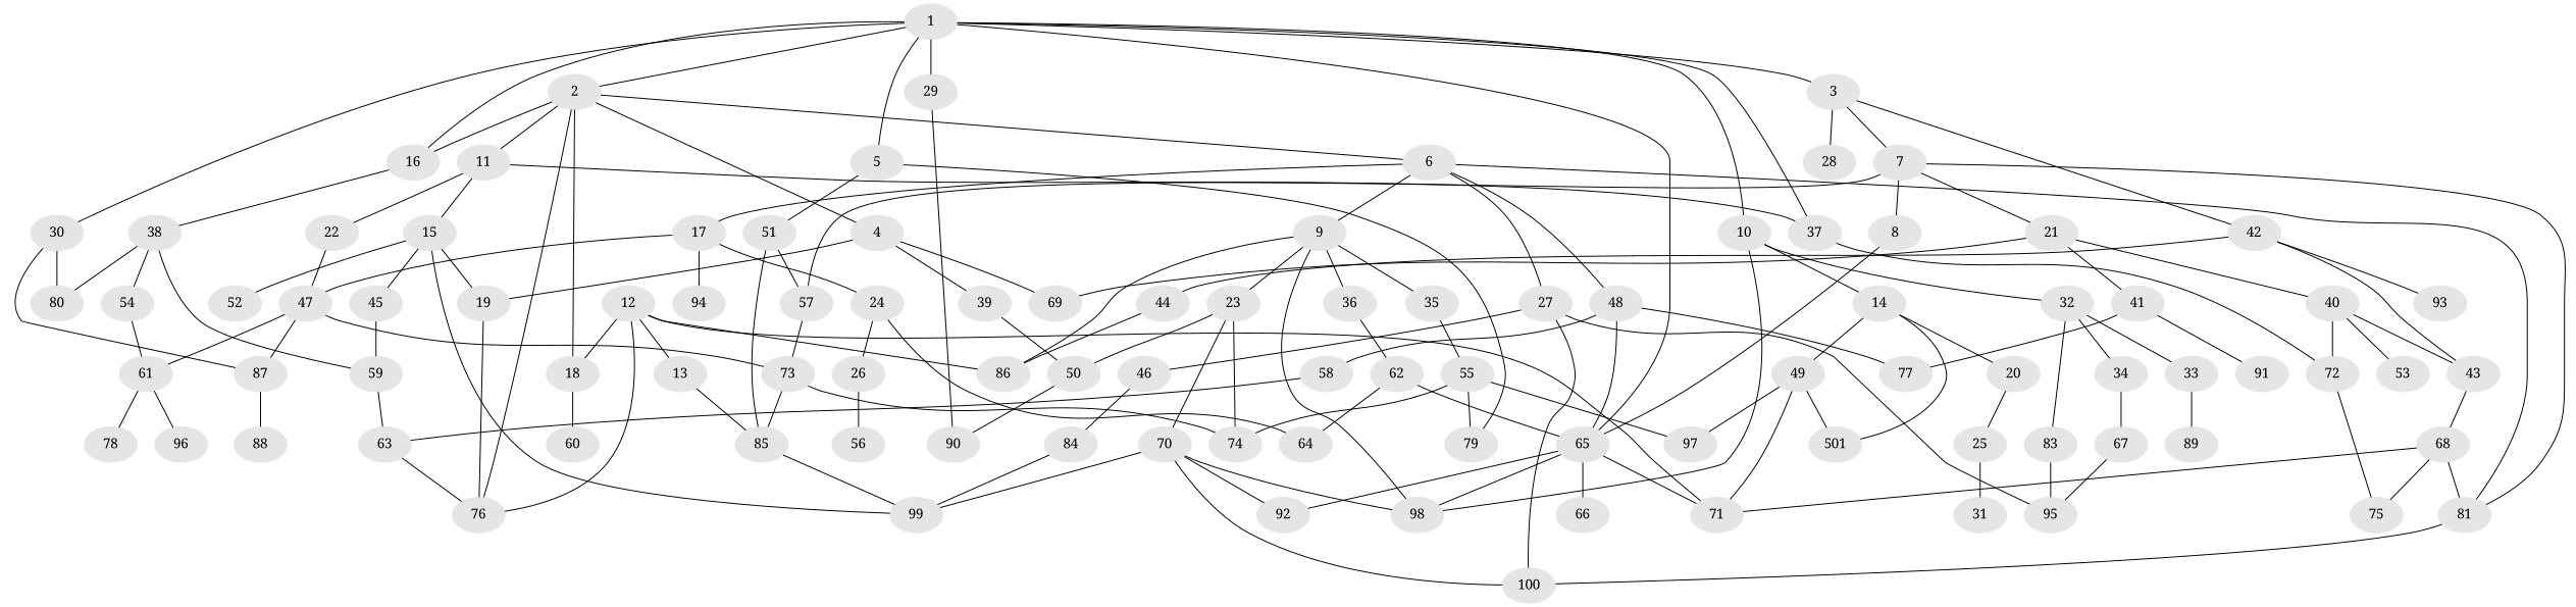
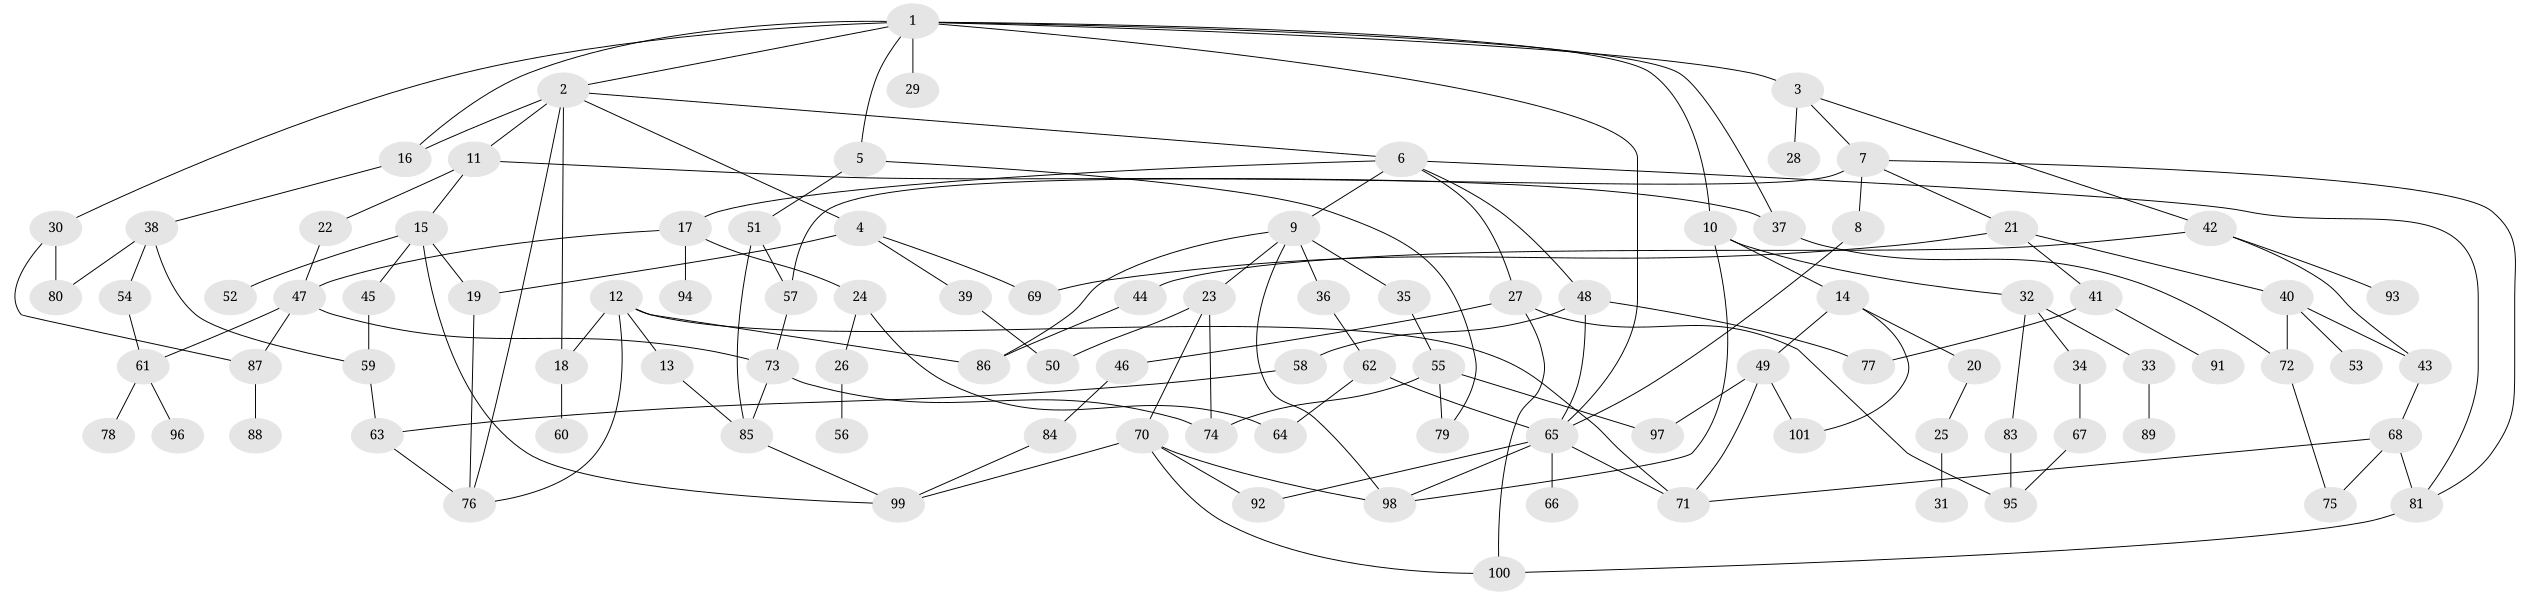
  graph {
    fontname="Noto Serif"
    node [color=gray90 fontname="Noto Serif" style=filled]
    edge [fontname="Noto Serif"]
    1
    2
    3
    5
    10
    16
    29
    30
    37
    65
    4
    6
    11
    18
    76
    7
    28
    42
    51
    79
    98
    14
    32
    38
-   90
    80
    87
    72
    71
    66
    92
    19
    39
    69
    9
    17
    27
    48
    81
    15
    22
    60
    8
    21
    57
    43
    44
    93
    50
    85
    23
    35
    36
    86
    12
    13
    24
    47
    94
    46
    95
    100
    77
    58
    40
    41
    73
    70
    74
    55
    62
    20
    49
-   101 [label=501]
+   101
    33
    34
    83
    45
    52
    99
    25
    97
    59
    54
    26
    64
    61
    31
    53
    91
    56
    84
    88
    89
    67
    75
    63
    68
    78
    96
    1 -- 2
    1 -- 3
    1 -- 5
    1 -- 10
    1 -- 16
    1 -- 29
    1 -- 30
    1 -- 37
    1 -- 65
    2 -- 16
    2 -- 4
    2 -- 6
    2 -- 11
    2 -- 18
    2 -- 76
    3 -- 7
    3 -- 28
    3 -- 42
    5 -- 51
    5 -- 79
    10 -- 98
    10 -- 14
    10 -- 32
    16 -- 38
-   29 -- 90
    30 -- 80
    30 -- 87
    37 -- 72
    65 -- 98
    65 -- 71
    65 -- 66
    65 -- 92
    4 -- 19
    4 -- 39
    4 -- 69
    6 -- 9
    6 -- 17
    6 -- 27
    6 -- 48
    6 -- 81
    11 -- 37
    11 -- 15
    11 -- 22
    18 -- 60
    7 -- 81
    7 -- 8
    7 -- 21
    7 -- 57
    42 -- 43
    42 -- 44
    42 -- 93
    51 -- 57
    51 -- 85
    14 -- 20
    14 -- 49
    14 -- 101
    32 -- 33
    32 -- 34
    32 -- 83
    38 -- 80
    38 -- 59
    38 -- 54
    87 -- 88
    72 -- 75
    19 -- 76
    39 -- 50
    9 -- 98
    9 -- 23
    9 -- 35
    9 -- 36
    9 -- 86
    17 -- 24
    17 -- 47
    17 -- 94
    27 -- 46
    27 -- 95
    27 -- 100
    48 -- 65
    48 -- 77
    48 -- 58
    81 -- 100
    15 -- 19
    15 -- 45
    15 -- 52
    15 -- 99
    22 -- 47
    8 -- 65
    21 -- 69
    21 -- 40
    21 -- 41
    57 -- 73
    43 -- 68
    44 -- 86
-   50 -- 90
    85 -- 99
    23 -- 50
    23 -- 70
    23 -- 74
    35 -- 55
    36 -- 62
    12 -- 18
    12 -- 76
    12 -- 71
    12 -- 86
    12 -- 13
    13 -- 85
    24 -- 26
    24 -- 64
    47 -- 87
    47 -- 73
    47 -- 61
    46 -- 84
    58 -- 63
    40 -- 72
    40 -- 43
    40 -- 53
    41 -- 77
    41 -- 91
    73 -- 85
    73 -- 74
    70 -- 98
    70 -- 92
    70 -- 100
    70 -- 99
    55 -- 79
    55 -- 74
    55 -- 97
    62 -- 65
    62 -- 64
    20 -- 25
    49 -- 71
    49 -- 101
    49 -- 97
    33 -- 89
    34 -- 67
    83 -- 95
    45 -- 59
    25 -- 31
    59 -- 63
    54 -- 61
    26 -- 56
    61 -- 78
    61 -- 96
    84 -- 99
    67 -- 95
    63 -- 76
    68 -- 71
    68 -- 81
    68 -- 75
  }
